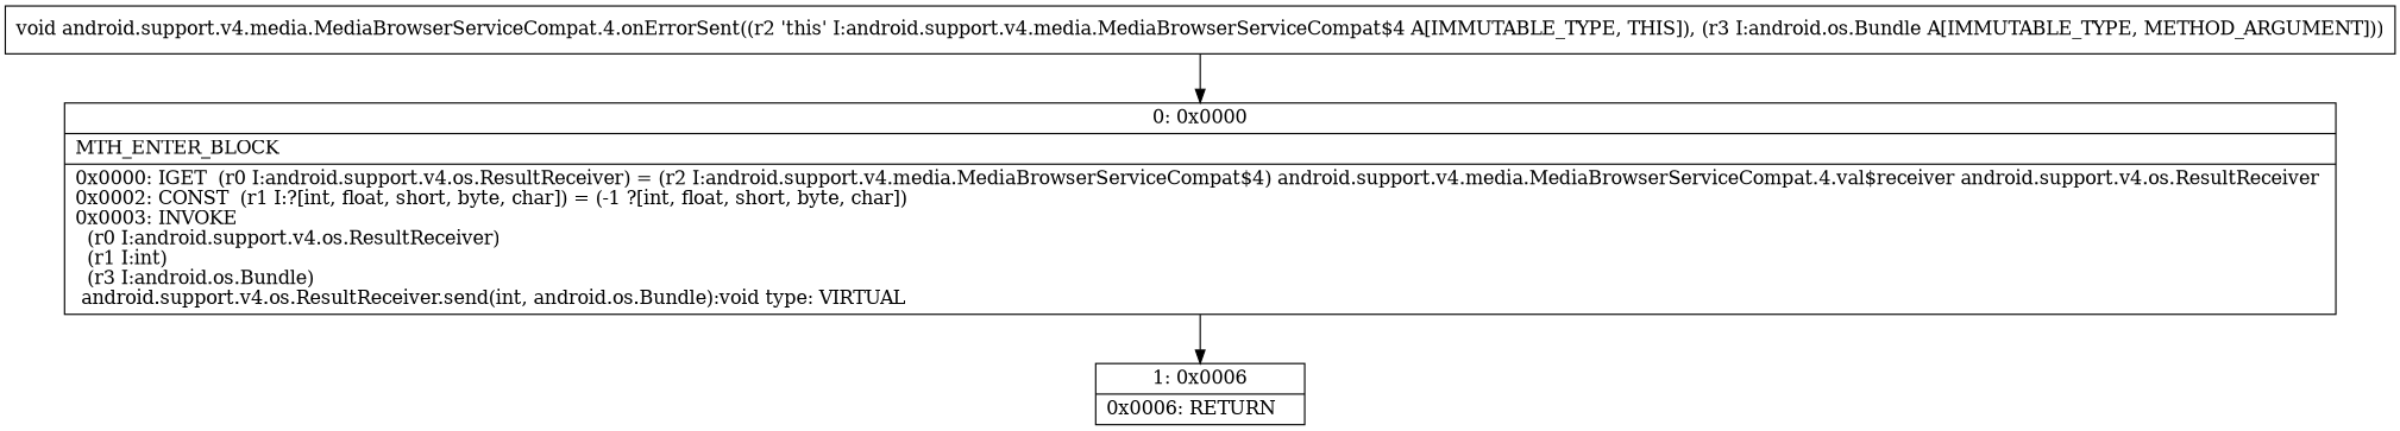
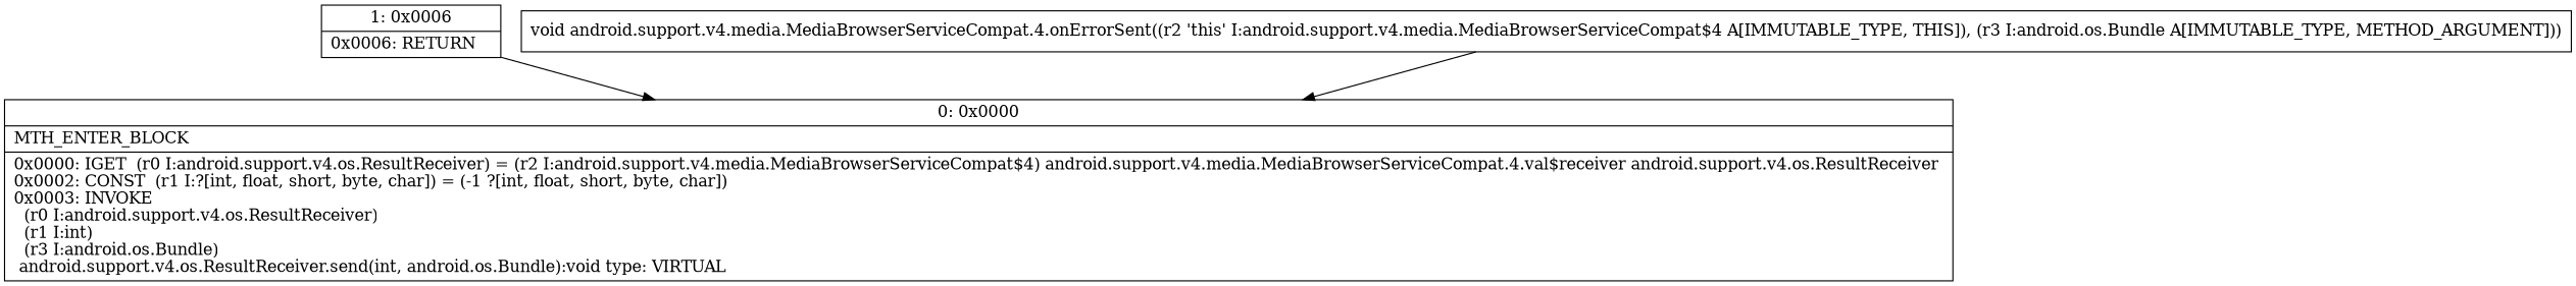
  digraph {
    node [shape=record]
    n1 [label="{0\:\ 0x0000|MTH_ENTER_BLOCK\l|0x0000: IGET  (r0 I:android.support.v4.os.ResultReceiver) = (r2 I:android.support.v4.media.MediaBrowserServiceCompat$4) android.support.v4.media.MediaBrowserServiceCompat.4.val$receiver android.support.v4.os.ResultReceiver \l0x0002: CONST  (r1 I:?[int, float, short, byte, char]) = (\-1 ?[int, float, short, byte, char]) \l0x0003: INVOKE  \l  (r0 I:android.support.v4.os.ResultReceiver)\l  (r1 I:int)\l  (r3 I:android.os.Bundle)\l android.support.v4.os.ResultReceiver.send(int, android.os.Bundle):void type: VIRTUAL \l}"]
    n2 [label="{1\:\ 0x0006|0x0006: RETURN   \l}"]
    n3 [label="{void android.support.v4.media.MediaBrowserServiceCompat.4.onErrorSent((r2 'this' I:android.support.v4.media.MediaBrowserServiceCompat$4 A[IMMUTABLE_TYPE, THIS]), (r3 I:android.os.Bundle A[IMMUTABLE_TYPE, METHOD_ARGUMENT])) }"]
-   n1 -> n2
+   n2 -> n1
    n3 -> n1
  }
